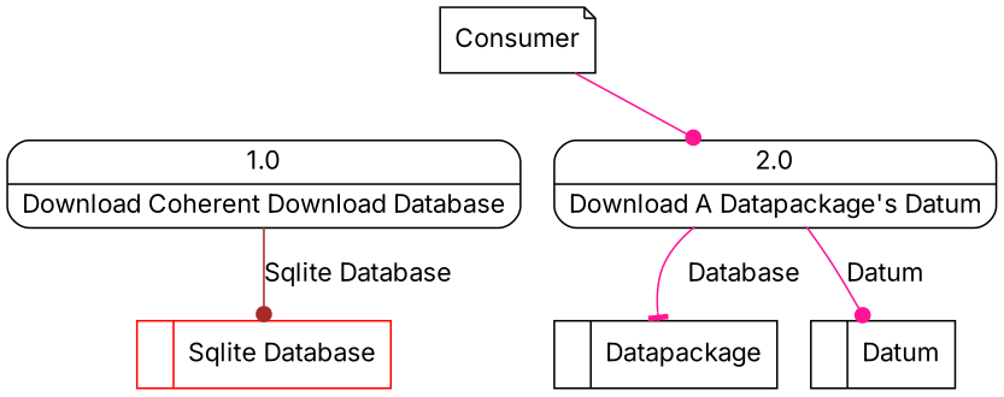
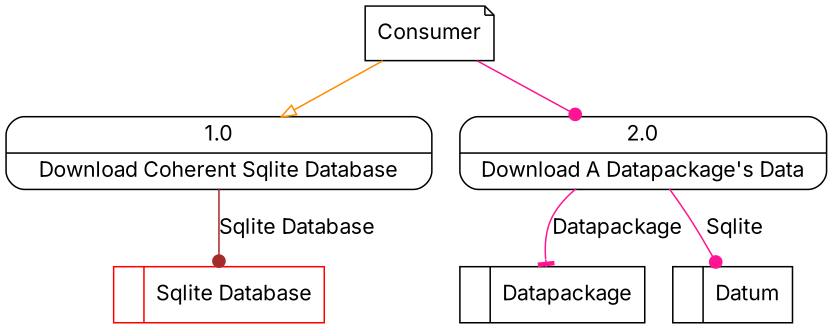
  digraph {
    fontname=Inter
    node [fontname=Inter shape=record]
    edge [arrowhead=dot color=deeppink fontname=Inter]
    n1 [color=black label="<f0>  |<f1> Datapackage "]
    n2 [label="<f0>  |<f1> Datum "]
    n3 [color=red label="<f0>  |<f1> Sqlite Database "]
    n4 [label=Consumer shape=note]
-   n5 [label="{<f0> 1.0|<f1> Download Coherent Download Database }" shape=Mrecord]
-   n6 [label="{<f0> 2.0|<f1> Download A Datapackage's Datum }" shape=Mrecord]
+   n5 [label="{<f0> 1.0|<f1> Download Coherent Sqlite Database }" shape=Mrecord]
+   n6 [label="{<f0> 2.0|<f1> Download A Datapackage's Data }" shape=Mrecord]
+   n4 -> n5 [arrowhead=onormal color=darkorange]
    n4 -> n6
    n5 -> n3 [color=brown label="Sqlite Database"]
-   n6 -> n1 [arrowhead=tee label=Database]
-   n6 -> n2 [label=Datum]
+   n6 -> n1 [arrowhead=tee label=Datapackage]
+   n6 -> n2 [label=Sqlite]
  }
